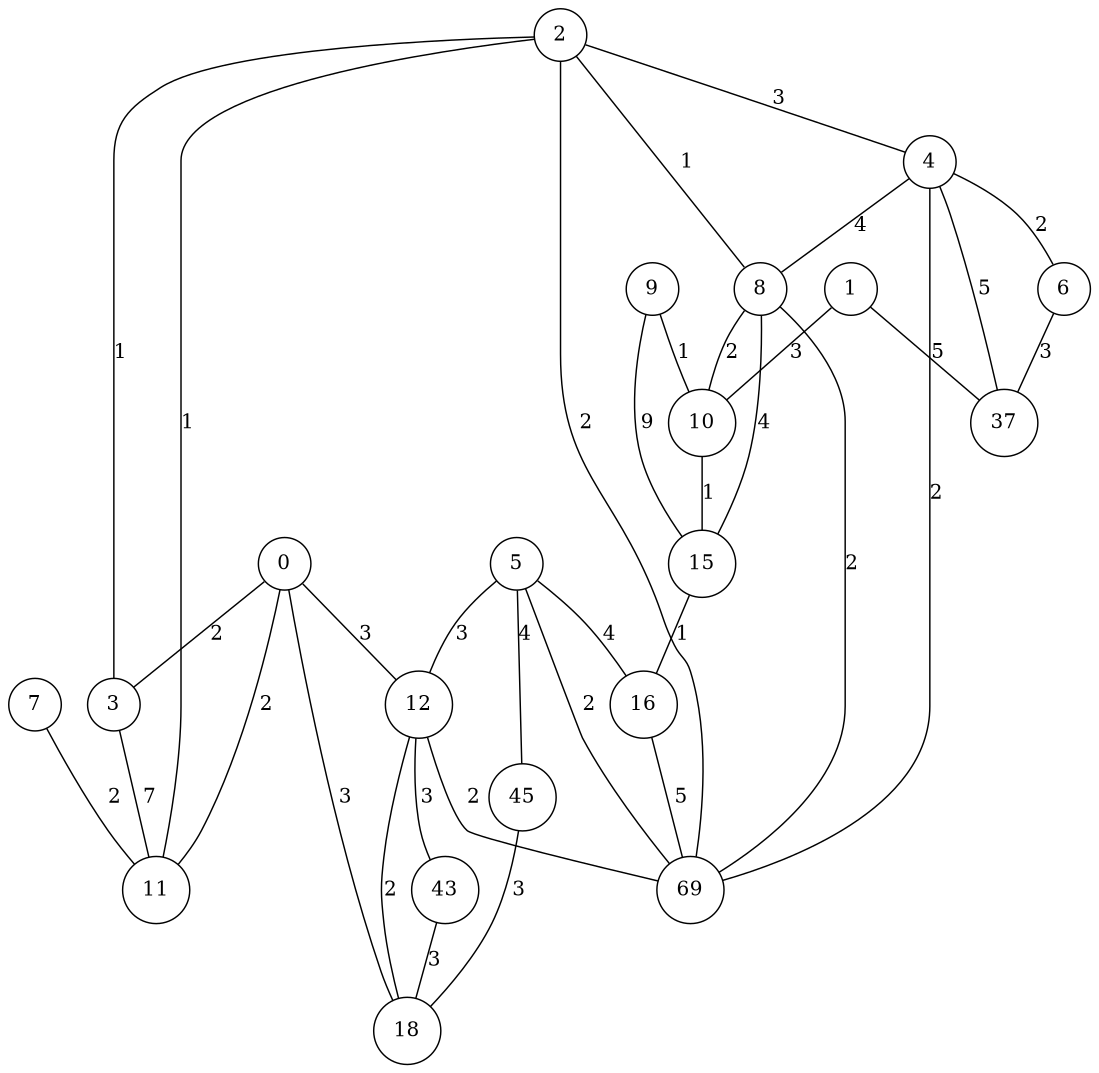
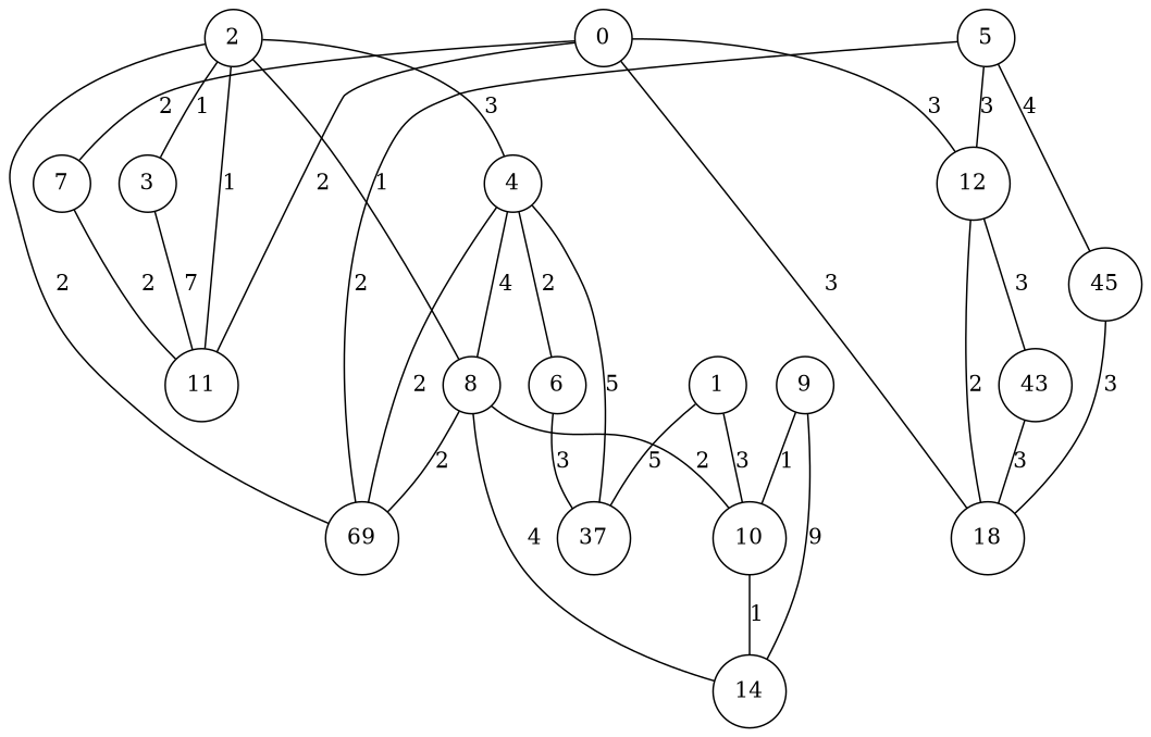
  graph {
    node [shape=circle]
    0
    11
    3
    18
    12
    2
    n7 [label=69]
    4
    8
    n10 [label=43]
    n11 [label=37]
    6
    10
-   14 [label=15]
+   14
    1
-   16
    9
    5
    n19 [label=45]
    7
    0 -- 11 [label=2]
-   0 -- 3 [label=2]
+   0 -- 7 [label=2]
    0 -- 18 [label=3]
    0 -- 12 [label=3]
    3 -- 11 [label=7]
    12 -- 18 [label=2]
-   12 -- n7 [label=2]
    12 -- n10 [label=3]
    2 -- 11 [label=1]
    2 -- 3 [label=1]
    2 -- n7 [label=2]
    2 -- 4 [label=3]
    2 -- 8 [label=1]
    4 -- n7 [label=2]
    4 -- 8 [label=4]
    4 -- n11 [label=5]
    4 -- 6 [label=2]
    8 -- n7 [label=2]
    8 -- 10 [label=2]
    8 -- 14 [label=4]
    n10 -- 18 [label=3]
    6 -- n11 [label=3]
    10 -- 14 [label=1]
-   14 -- 16 [label=1]
    1 -- n11 [label=5]
    1 -- 10 [label=3]
-   16 -- n7 [label=5]
    9 -- 10 [label=1]
    9 -- 14 [label=9]
    5 -- 12 [label=3]
    5 -- n7 [label=2]
-   5 -- 16 [label=4]
    5 -- n19 [label=4]
    n19 -- 18 [label=3]
    7 -- 11 [label=2]
  }
